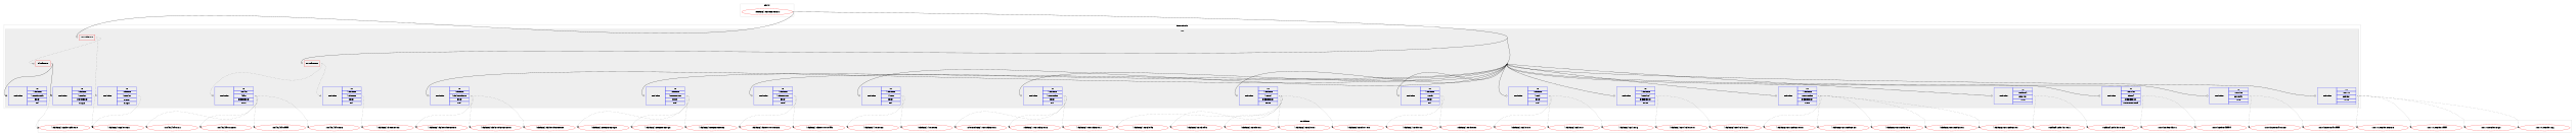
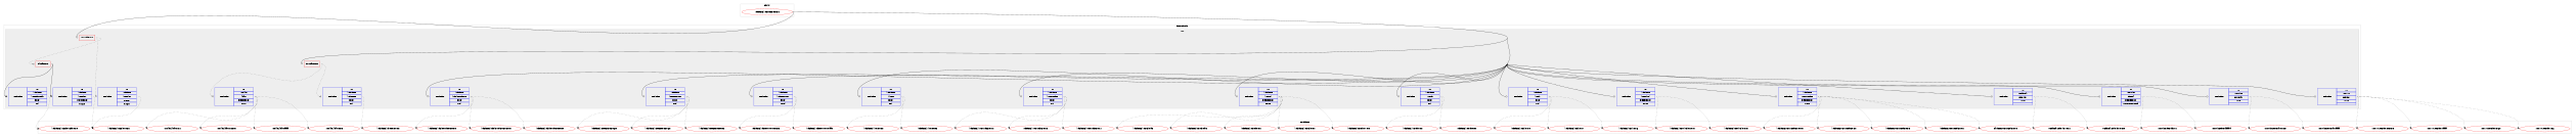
  digraph {
    compound=true
    concentrate=true
    fontname=Helvetica
    fontsize=10
    newrank=true
    rankdir=TB
    ranksep=1.5
    node [color=red fontname=Helvetica fontsize=10]
    edge [arrowhead=vee headport=w style=dotted tailport=e weight=100]
    n1 [label="lxde-base/lxde-meta-0.5.5-r4" width=4]
    n2 [color=blue label=<<TABLE BORDER="0" CELLBORDER="1" CELLSPACING="0" CELLPADDING="4" WIDTH="220"><TR><TD ROWSPAN="6" CELLPADDING="30">pack_dep</TD></TR><TR><TD WIDTH="110">no</TD></TR><TR><TD>lxde-base</TD></TR><TR><TD>lxsession</TD></TR><TR><TD>smallerequal</TD></TR><TR><TD>0.4.6.1</TD></TR></TABLE>> shape=none]
    n3 [color=blue label=<<TABLE BORDER="0" CELLBORDER="1" CELLSPACING="0" CELLPADDING="4" WIDTH="220"><TR><TD ROWSPAN="6" CELLPADDING="30">pack_dep</TD></TR><TR><TD WIDTH="110">no</TD></TR><TR><TD>lxde-base</TD></TR><TR><TD>lxsession-edit</TD></TR><TR><TD>equal</TD></TR><TR><TD>0.2*</TD></TR></TABLE>> shape=none]
    n4 [label=<<TABLE BORDER="0" CELLBORDER="1" CELLSPACING="0" CELLPADDING="4"><TR><TD CELLPADDING="10">all_of_group</TD></TR></TABLE>> shape=none]
    n5 [color=blue label=<<TABLE BORDER="0" CELLBORDER="1" CELLSPACING="0" CELLPADDING="4" WIDTH="220"><TR><TD ROWSPAN="6" CELLPADDING="30">pack_dep</TD></TR><TR><TD WIDTH="110">no</TD></TR><TR><TD>lxde-base</TD></TR><TR><TD>lxsession</TD></TR><TR><TD>greater</TD></TR><TR><TD>0.4.6.1</TD></TR></TABLE>> shape=none]
    n6 [label=<<TABLE BORDER="0" CELLBORDER="1" CELLSPACING="0" CELLPADDING="4"><TR><TD CELLPADDING="10">any_of_group</TD></TR></TABLE>> shape=none]
    n7 [color=blue label=<<TABLE BORDER="0" CELLBORDER="1" CELLSPACING="0" CELLPADDING="4" WIDTH="220"><TR><TD ROWSPAN="6" CELLPADDING="30">pack_dep</TD></TR><TR><TD WIDTH="110">no</TD></TR><TR><TD>lxde-base</TD></TR><TR><TD>lxde-icon-theme</TD></TR><TR><TD>equal</TD></TR><TR><TD>0.5*</TD></TR></TABLE>> shape=none]
    n8 [color=blue label=<<TABLE BORDER="0" CELLBORDER="1" CELLSPACING="0" CELLPADDING="4" WIDTH="220"><TR><TD ROWSPAN="6" CELLPADDING="30">pack_dep</TD></TR><TR><TD WIDTH="110">no</TD></TR><TR><TD>x11-libs</TD></TR><TR><TD>libfm</TD></TR><TR><TD>greaterequal</TD></TR><TR><TD>1.2.0</TD></TR></TABLE>> shape=none]
    n9 [color=blue label=<<TABLE BORDER="0" CELLBORDER="1" CELLSPACING="0" CELLPADDING="4" WIDTH="220"><TR><TD ROWSPAN="6" CELLPADDING="30">pack_dep</TD></TR><TR><TD WIDTH="110">no</TD></TR><TR><TD>lxde-base</TD></TR><TR><TD>lxshortcut</TD></TR><TR><TD>equal</TD></TR><TR><TD>0.1*</TD></TR></TABLE>> shape=none]
    n10 [label=<<TABLE BORDER="0" CELLBORDER="1" CELLSPACING="0" CELLPADDING="4"><TR><TD CELLPADDING="10">any_of_group</TD></TR></TABLE>> shape=none]
    n11 [color=blue label=<<TABLE BORDER="0" CELLBORDER="1" CELLSPACING="0" CELLPADDING="4" WIDTH="220"><TR><TD ROWSPAN="6" CELLPADDING="30">pack_dep</TD></TR><TR><TD WIDTH="110">no</TD></TR><TR><TD>lxde-base</TD></TR><TR><TD>lxappearance</TD></TR><TR><TD>equal</TD></TR><TR><TD>0.5*</TD></TR></TABLE>> shape=none]
    n12 [color=blue label=<<TABLE BORDER="0" CELLBORDER="1" CELLSPACING="0" CELLPADDING="4" WIDTH="220"><TR><TD ROWSPAN="6" CELLPADDING="30">pack_dep</TD></TR><TR><TD WIDTH="110">no</TD></TR><TR><TD>lxde-base</TD></TR><TR><TD>lxde-common</TD></TR><TR><TD>equal</TD></TR><TR><TD>0.5.5*</TD></TR></TABLE>> shape=none]
    n13 [color=blue label=<<TABLE BORDER="0" CELLBORDER="1" CELLSPACING="0" CELLPADDING="4" WIDTH="220"><TR><TD ROWSPAN="6" CELLPADDING="30">pack_dep</TD></TR><TR><TD WIDTH="110">no</TD></TR><TR><TD>lxde-base</TD></TR><TR><TD>lxinput</TD></TR><TR><TD>equal</TD></TR><TR><TD>0.3*</TD></TR></TABLE>> shape=none]
    n14 [color=blue label=<<TABLE BORDER="0" CELLBORDER="1" CELLSPACING="0" CELLPADDING="4" WIDTH="220"><TR><TD ROWSPAN="6" CELLPADDING="30">pack_dep</TD></TR><TR><TD WIDTH="110">no</TD></TR><TR><TD>lxde-base</TD></TR><TR><TD>lxmenu-data</TD></TR><TR><TD>equal</TD></TR><TR><TD>0.1*</TD></TR></TABLE>> shape=none]
    n15 [color=blue label=<<TABLE BORDER="0" CELLBORDER="1" CELLSPACING="0" CELLPADDING="4" WIDTH="220"><TR><TD ROWSPAN="6" CELLPADDING="30">pack_dep</TD></TR><TR><TD WIDTH="110">no</TD></TR><TR><TD>lxde-base</TD></TR><TR><TD>lxpanel</TD></TR><TR><TD>greaterequal</TD></TR><TR><TD>0.5.10</TD></TR></TABLE>> shape=none]
    n16 [color=blue label=<<TABLE BORDER="0" CELLBORDER="1" CELLSPACING="0" CELLPADDING="4" WIDTH="220"><TR><TD ROWSPAN="6" CELLPADDING="30">pack_dep</TD></TR><TR><TD WIDTH="110">no</TD></TR><TR><TD>lxde-base</TD></TR><TR><TD>lxrandr</TD></TR><TR><TD>equal</TD></TR><TR><TD>0.1*</TD></TR></TABLE>> shape=none]
    n17 [color=blue label=<<TABLE BORDER="0" CELLBORDER="1" CELLSPACING="0" CELLPADDING="4" WIDTH="220"><TR><TD ROWSPAN="6" CELLPADDING="30">pack_dep</TD></TR><TR><TD WIDTH="110">no</TD></TR><TR><TD>lxde-base</TD></TR><TR><TD>lxtask</TD></TR><TR><TD>equal</TD></TR><TR><TD>0.1*</TD></TR></TABLE>> shape=none]
    n18 [color=blue label=<<TABLE BORDER="0" CELLBORDER="1" CELLSPACING="0" CELLPADDING="4" WIDTH="220"><TR><TD ROWSPAN="6" CELLPADDING="30">pack_dep</TD></TR><TR><TD WIDTH="110">no</TD></TR><TR><TD>lxde-base</TD></TR><TR><TD>lxterminal</TD></TR><TR><TD>greaterequal</TD></TR><TR><TD>0.1.11</TD></TR></TABLE>> shape=none]
    n19 [color=blue label=<<TABLE BORDER="0" CELLBORDER="1" CELLSPACING="0" CELLPADDING="4" WIDTH="220"><TR><TD ROWSPAN="6" CELLPADDING="30">pack_dep</TD></TR><TR><TD WIDTH="110">no</TD></TR><TR><TD>lxde-base</TD></TR><TR><TD>menu-cache</TD></TR><TR><TD>greaterequal</TD></TR><TR><TD>0.3.3</TD></TR></TABLE>> shape=none]
    n20 [color=blue label=<<TABLE BORDER="0" CELLBORDER="1" CELLSPACING="0" CELLPADDING="4" WIDTH="220"><TR><TD ROWSPAN="6" CELLPADDING="30">pack_dep</TD></TR><TR><TD WIDTH="110">no</TD></TR><TR><TD>media-gfx</TD></TR><TR><TD>gpicview</TD></TR><TR><TD>none</TD></TR><TR><TD></TD></TR></TABLE>> shape=none]
    n21 [color=blue label=<<TABLE BORDER="0" CELLBORDER="1" CELLSPACING="0" CELLPADDING="4" WIDTH="220"><TR><TD ROWSPAN="6" CELLPADDING="30">pack_dep</TD></TR><TR><TD WIDTH="110">no</TD></TR><TR><TD>x11-misc</TD></TR><TR><TD>obconf</TD></TR><TR><TD>greaterequal</TD></TR><TR><TD>2.0.3_p20111019</TD></TR></TABLE>> shape=none]
    n22 [color=blue label=<<TABLE BORDER="0" CELLBORDER="1" CELLSPACING="0" CELLPADDING="4" WIDTH="220"><TR><TD ROWSPAN="6" CELLPADDING="30">pack_dep</TD></TR><TR><TD WIDTH="110">no</TD></TR><TR><TD>x11-misc</TD></TR><TR><TD>pcmanfm</TD></TR><TR><TD>none</TD></TR><TR><TD></TD></TR></TABLE>> shape=none]
    n23 [color=blue label=<<TABLE BORDER="0" CELLBORDER="1" CELLSPACING="0" CELLPADDING="4" WIDTH="220"><TR><TD ROWSPAN="6" CELLPADDING="30">pack_dep</TD></TR><TR><TD WIDTH="110">no</TD></TR><TR><TD>x11-wm</TD></TR><TR><TD>openbox</TD></TR><TR><TD>none</TD></TR><TR><TD></TD></TR></TABLE>> shape=none]
    n24 [label="lxde-base/lxsession-0.5.2" width=4]
    n25 [label="lxde-base/lxsession-edit-0.2.0" width=4]
    n26 [label="x11-libs/libfm-1.2.3-r1" width=4]
    n27 [label="x11-libs/libfm-1.2.4" width=4]
    n28 [label="x11-libs/libfm-1.3.5" width=4]
    n29 [label="x11-libs/libfm-9999" width=4]
    n30 [label="lxde-base/lxde-common-0.5.5-r3" width=4]
    n31 [label="lxde-base/lxde-common-0.99.1" width=4]
    n32 [label="lxde-base/lxshortcut-0.1.2" width=4]
    n33 [label="lxde-base/lxappearance-0.5.5" width=4]
    n34 [label="lxde-base/lxappearance-0.6.2" width=4]
    n35 [label="lxde-base/lxappearance-0.6.3" width=4]
    n36 [label="lxde-base/lxde-icon-theme-0.5.0" width=4]
    n37 [label="lxde-base/lxde-icon-theme-0.5.0-r1" width=4]
    n38 [label="lxde-base/lxde-icon-theme-0.5.1" width=4]
    n39 [label="lxde-base/lxinput-0.3.2" width=4]
    n40 [label="lxde-base/lxinput-0.3.5" width=4]
-   n41 [label="lxshortcut-base/lxmenu-data-0.1.2" width=4]
+   n41 [label="lxde-base/lxmenu-data-0.1.2" width=4]
    n42 [label="lxde-base/lxmenu-data-0.1.4" width=4]
    n43 [label="lxde-base/lxmenu-data-0.1.5" width=4]
    n44 [label="lxde-base/lxpanel-0.7.0-r1" width=4]
    n45 [label="lxde-base/lxpanel-0.8.1" width=4]
    n46 [label="lxde-base/lxpanel-0.8.2" width=4]
    n47 [label="lxde-base/lxpanel-0.9.2" width=4]
    n48 [label="lxde-base/lxpanel-0.9.3" width=4]
    n49 [label="lxde-base/lxrandr-0.1.2" width=4]
    n50 [label="lxde-base/lxrandr-0.3.1" width=4]
    n51 [label="lxde-base/lxtask-8.1.6" width=4]
    n52 [label="lxde-base/lxtask-0.1.7" width=4]
    n53 [label="lxde-base/lxtask-0.1.8" width=4]
    n54 [label="lxde-base/lxterminal-0.1.11" width=4]
    n55 [label="lxde-base/lxterminal-0.2.0-r1" width=4]
    n56 [label="lxde-base/menu-cache-0.3.3" width=4]
    n57 [label="lxde-base/menu-cache-0.5.1" width=4]
    n58 [label="lxde-base/menu-cache-1.0.0-r1" width=4]
-   n59 [label="lxde-base/menu-cache-1.0.1" width=4]
+   n59 [label="gfx-base/menu-cache-1.0.1" width=4]
    n60 [label="lxde-base/menu-cache-1.0.2" width=4]
    n61 [label="media-gfx/gpicview-0.2.4" width=4]
    n62 [label="media-gfx/gpicview-0.2.5" width=4]
    n63 [label="x11-misc/obconf-2.0.4" width=4]
    n64 [label="x11-misc/obconf-9999" width=4]
    n65 [label="x11-misc/pcmanfm-1.2.5" width=4]
    n66 [label="x11-misc/pcmanfm-9999" width=4]
    n67 [label="x11-wm/openbox-3.5.2-r1" width=4]
    n68 [label="x11-wm/openbox-3.6" width=4]
    n69 [label="x11-wm/openbox-3.6.1" width=4]
    n70 [label="x11-wm/openbox-9999" width=4]
    subgraph cluster_1 {
      color=gray
      label=<<i>ebuild</i>>
      rank=same
      n1
    }
    subgraph cluster_2 {
      color=gray
      label=<<i>dependencies</i>>
      subgraph cluster_3 {
        color=gray
        fillcolor="#eeeeee"
        label=<<i>compile</i>>
        style=filled
      }
      subgraph cluster_4 {
        color=gray
        fillcolor="#eeeeee"
        label=<<i>compile and run</i>>
        style=filled
      }
      subgraph cluster_5 {
        color=gray
        fillcolor="#eeeeee"
        label=<<i>run</i>>
        style=filled
        subgraph sub_6 {
          color=gray
          fillcolor="#eeeeee"
          label=<<i>run</i>>
          style=filled
          n6
          subgraph sub_7 {
            color=gray
            fillcolor="#eeeeee"
            label=<<i>run</i>>
            style=filled
            n4
            subgraph sub_8 {
              color=gray
              fillcolor="#eeeeee"
              label=<<i>run</i>>
              style=filled
              n2
            }
            subgraph sub_9 {
              color=gray
              fillcolor="#eeeeee"
              label=<<i>run</i>>
              style=filled
              n3
            }
          }
          subgraph sub_10 {
            color=gray
            fillcolor="#eeeeee"
            label=<<i>run</i>>
            style=filled
            n5
          }
        }
        subgraph sub_11 {
          color=gray
          fillcolor="#eeeeee"
          label=<<i>run</i>>
          style=filled
          n7
        }
        subgraph sub_12 {
          color=gray
          fillcolor="#eeeeee"
          label=<<i>run</i>>
          style=filled
          n10
          subgraph sub_13 {
            color=gray
            fillcolor="#eeeeee"
            label=<<i>run</i>>
            style=filled
            n8
          }
          subgraph sub_14 {
            color=gray
            fillcolor="#eeeeee"
            label=<<i>run</i>>
            style=filled
            n9
          }
        }
        subgraph sub_15 {
          color=gray
          fillcolor="#eeeeee"
          label=<<i>run</i>>
          style=filled
          n11
        }
        subgraph sub_16 {
          color=gray
          fillcolor="#eeeeee"
          label=<<i>run</i>>
          style=filled
          n12
        }
        subgraph sub_17 {
          color=gray
          fillcolor="#eeeeee"
          label=<<i>run</i>>
          style=filled
          n13
        }
        subgraph sub_18 {
          color=gray
          fillcolor="#eeeeee"
          label=<<i>run</i>>
          style=filled
          n14
        }
        subgraph sub_19 {
          color=gray
          fillcolor="#eeeeee"
          label=<<i>run</i>>
          style=filled
          n15
        }
        subgraph sub_20 {
          color=gray
          fillcolor="#eeeeee"
          label=<<i>run</i>>
          style=filled
          n16
        }
        subgraph sub_21 {
          color=gray
          fillcolor="#eeeeee"
          label=<<i>run</i>>
          style=filled
          n17
        }
        subgraph sub_22 {
          color=gray
          fillcolor="#eeeeee"
          label=<<i>run</i>>
          style=filled
          n18
        }
        subgraph sub_23 {
          color=gray
          fillcolor="#eeeeee"
          label=<<i>run</i>>
          style=filled
          n19
        }
        subgraph sub_24 {
          color=gray
          fillcolor="#eeeeee"
          label=<<i>run</i>>
          style=filled
          n20
        }
        subgraph sub_25 {
          color=gray
          fillcolor="#eeeeee"
          label=<<i>run</i>>
          style=filled
          n21
        }
        subgraph sub_26 {
          color=gray
          fillcolor="#eeeeee"
          label=<<i>run</i>>
          style=filled
          n22
        }
        subgraph sub_27 {
          color=gray
          fillcolor="#eeeeee"
          label=<<i>run</i>>
          style=filled
          n23
        }
      }
    }
    subgraph cluster_28 {
      color=gray
      label=<<i>candidates</i>>
      rank=same
      subgraph sub_29 {
        color=black
        label=<<i>candidates</i>>
        nodesep=1
        rank=same
        n24
      }
      subgraph sub_30 {
        color=black
        label=<<i>candidates</i>>
        nodesep=1
        rank=same
        n25
      }
      subgraph sub_31 {
        color=black
        label=<<i>candidates</i>>
        nodesep=1
        rank=same
        n24
      }
      subgraph sub_32 {
        color=black
        label=<<i>candidates</i>>
        nodesep=1
        rank=same
        n26
        n27
        n28
        n29
      }
      subgraph sub_33 {
        color=black
        label=<<i>candidates</i>>
        nodesep=1
        rank=same
        n30
        n31
      }
      subgraph sub_34 {
        color=black
        label=<<i>candidates</i>>
        nodesep=1
        rank=same
        n32
      }
      subgraph sub_35 {
        color=black
        label=<<i>candidates</i>>
        nodesep=1
        rank=same
        n33
        n34
        n35
      }
      subgraph sub_36 {
        color=black
        label=<<i>candidates</i>>
        nodesep=1
        rank=same
        n36
        n37
        n38
      }
      subgraph sub_37 {
        color=black
        label=<<i>candidates</i>>
        nodesep=1
        rank=same
        n39
        n40
      }
      subgraph sub_38 {
        color=black
        label=<<i>candidates</i>>
        nodesep=1
        rank=same
        n41
        n42
        n43
      }
      subgraph sub_39 {
        color=black
        label=<<i>candidates</i>>
        nodesep=1
        rank=same
        n44
        n45
        n46
        n47
        n48
      }
      subgraph sub_40 {
        color=black
        label=<<i>candidates</i>>
        nodesep=1
        rank=same
        n49
        n50
      }
      subgraph sub_41 {
        color=black
        label=<<i>candidates</i>>
        nodesep=1
        rank=same
        n51
        n52
        n53
      }
      subgraph sub_42 {
        color=black
        label=<<i>candidates</i>>
        nodesep=1
        rank=same
        n54
        n55
      }
      subgraph sub_43 {
        color=black
        label=<<i>candidates</i>>
        nodesep=1
        rank=same
        n56
        n57
        n58
        n59
        n60
      }
      subgraph sub_44 {
        color=black
        label=<<i>candidates</i>>
        nodesep=1
        rank=same
        n61
        n62
      }
      subgraph sub_45 {
        color=black
        label=<<i>candidates</i>>
        nodesep=1
        rank=same
        n63
        n64
      }
      subgraph sub_46 {
        color=black
        label=<<i>candidates</i>>
        nodesep=1
        rank=same
        n65
        n66
      }
      subgraph sub_47 {
        color=black
        label=<<i>candidates</i>>
        nodesep=1
        rank=same
        n67
        n68
        n69
        n70
      }
    }
    n1 -> n6 [arrowhead=odot style=solid weight=20]
    n1 -> n7 [arrowhead=odot style=solid weight=20]
    n1 -> n10 [arrowhead=odot style=solid weight=20]
    n1 -> n11 [arrowhead=odot style=solid weight=20]
    n1 -> n12 [arrowhead=odot style=solid weight=20]
    n1 -> n13 [arrowhead=odot style=solid weight=20]
    n1 -> n14 [arrowhead=odot style=solid weight=20]
    n1 -> n15 [arrowhead=odot style=solid weight=20]
    n1 -> n16 [arrowhead=odot style=solid weight=20]
    n1 -> n17 [arrowhead=odot style=solid weight=20]
    n1 -> n18 [arrowhead=odot style=solid weight=20]
    n1 -> n19 [arrowhead=odot style=solid weight=20]
    n1 -> n20 [arrowhead=odot style=solid weight=20]
    n1 -> n21 [arrowhead=odot style=solid weight=20]
    n1 -> n22 [arrowhead=odot style=solid weight=20]
    n1 -> n23 [arrowhead=odot style=solid weight=20]
    n2 -> n24
    n3 -> n25
    n4 -> n2 [arrowhead=inv style=solid weight=20]
    n4 -> n3 [arrowhead=inv style=solid weight=20]
    n5 -> n24
    n6 -> n4 [arrowhead=oinv weight=20]
    n6 -> n5 [arrowhead=oinv weight=20]
    n7 -> n36
    n7 -> n37
    n7 -> n38
    n8 -> n26
    n8 -> n27
    n8 -> n28
    n8 -> n29
    n9 -> n32
    n10 -> n8 [arrowhead=oinv weight=20]
    n10 -> n9 [arrowhead=oinv weight=20]
    n11 -> n33
    n11 -> n34
    n11 -> n35
    n12 -> n30
    n12 -> n31
    n13 -> n39
    n13 -> n40
    n14 -> n41
    n14 -> n42
    n14 -> n43
    n15 -> n44
    n15 -> n45
    n15 -> n46
    n15 -> n47
    n15 -> n48
    n16 -> n49
    n16 -> n50
    n17 -> n51
    n17 -> n52
    n17 -> n53
    n18 -> n54
    n18 -> n55
    n19 -> n56
    n19 -> n57
    n19 -> n58
    n19 -> n59
    n19 -> n60
    n20 -> n61
    n20 -> n62
    n21 -> n63
    n21 -> n64
    n22 -> n65
    n22 -> n66
    n23 -> n67
    n23 -> n68
    n23 -> n69
    n23 -> n70
  }
